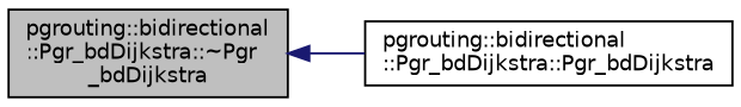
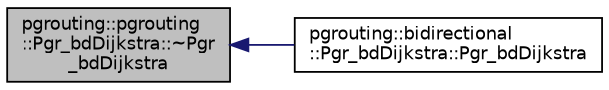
  digraph {
    rankdir=LR
    node [color=black fontname=Helvetica fontsize=10 shape=record style=filled]
-   n1 [fillcolor=grey75 fontcolor=black height=0.2 label="pgrouting::bidirectional\l::Pgr_bdDijkstra::~Pgr\l_bdDijkstra" width=0.4]
+   n1 [fillcolor=grey75 fontcolor=black height=0.2 label="pgrouting::pgrouting\l::Pgr_bdDijkstra::~Pgr\l_bdDijkstra" width=0.4]
    n2 [fillcolor=white height=0.2 label="pgrouting::bidirectional\l::Pgr_bdDijkstra::Pgr_bdDijkstra" width=0.4]
    n1 -> n2 [color=midnightblue dir=back fontname=Helvetica fontsize=10 labelfontname=Helvetica labelfontsize=10 style=solid]
  }
